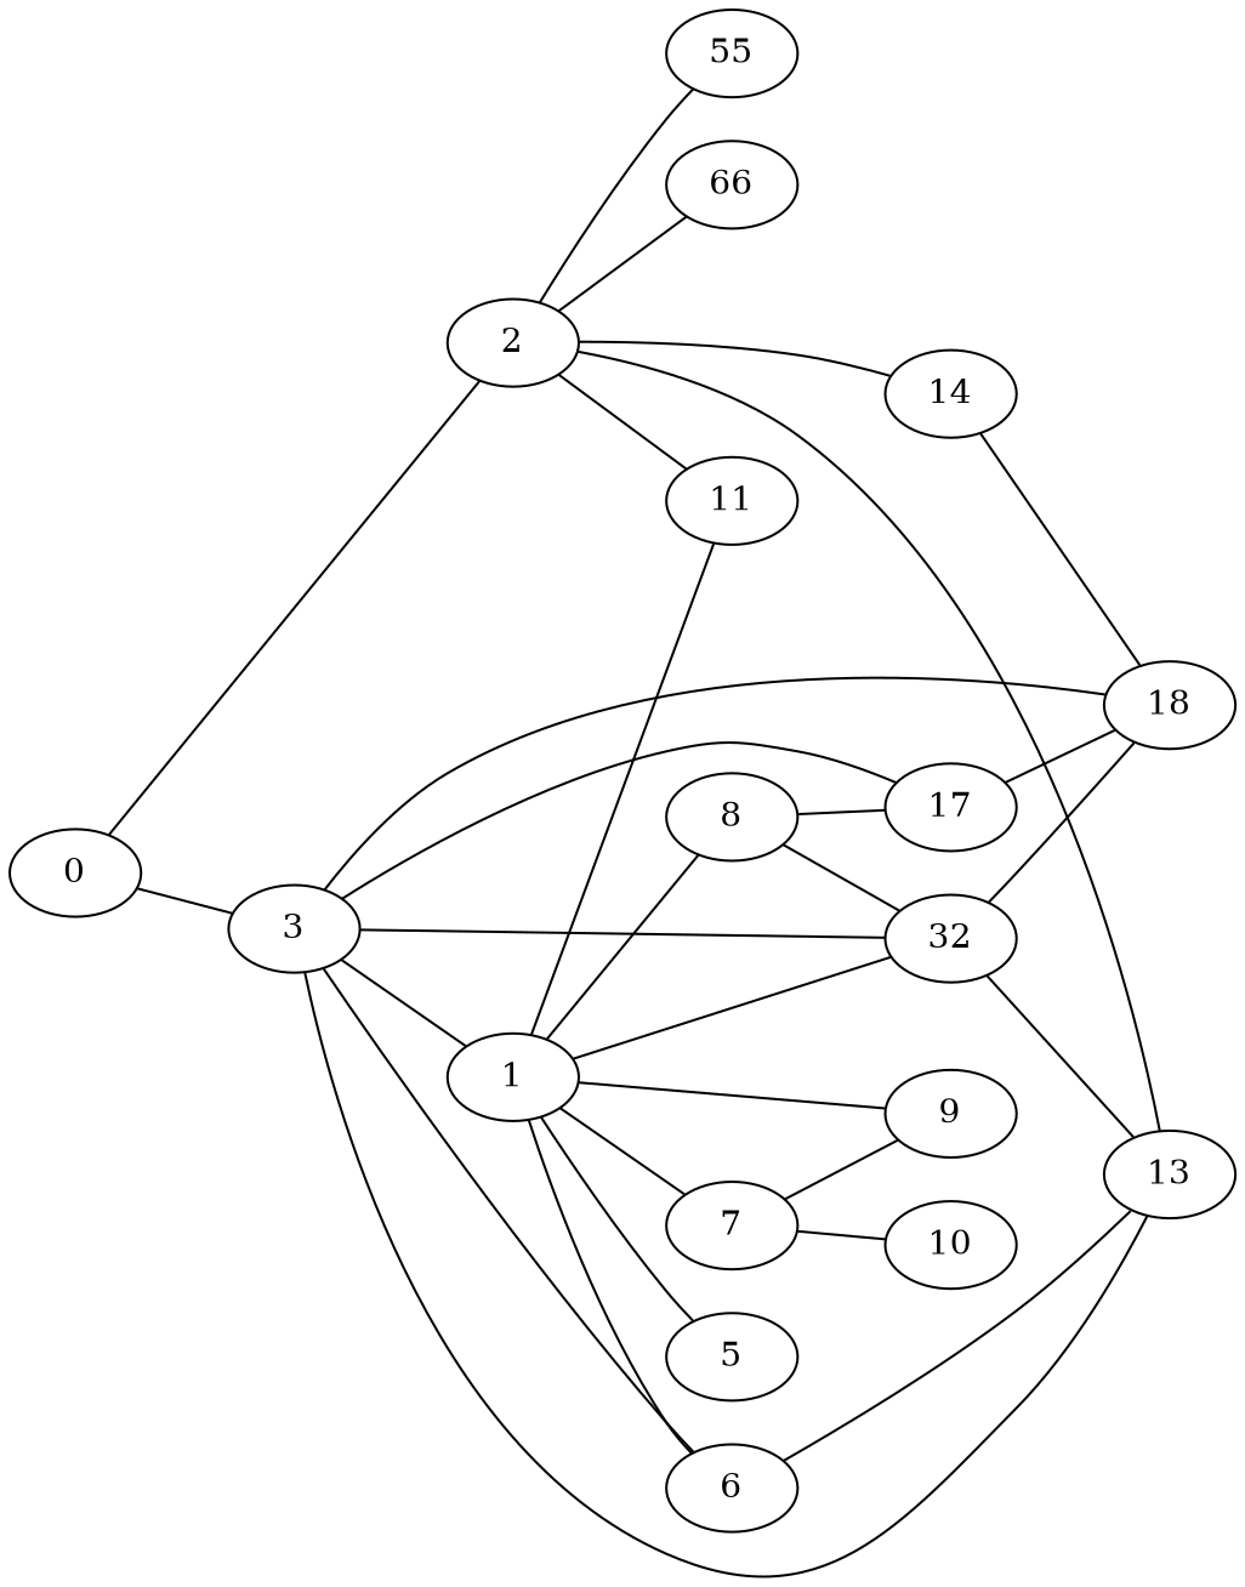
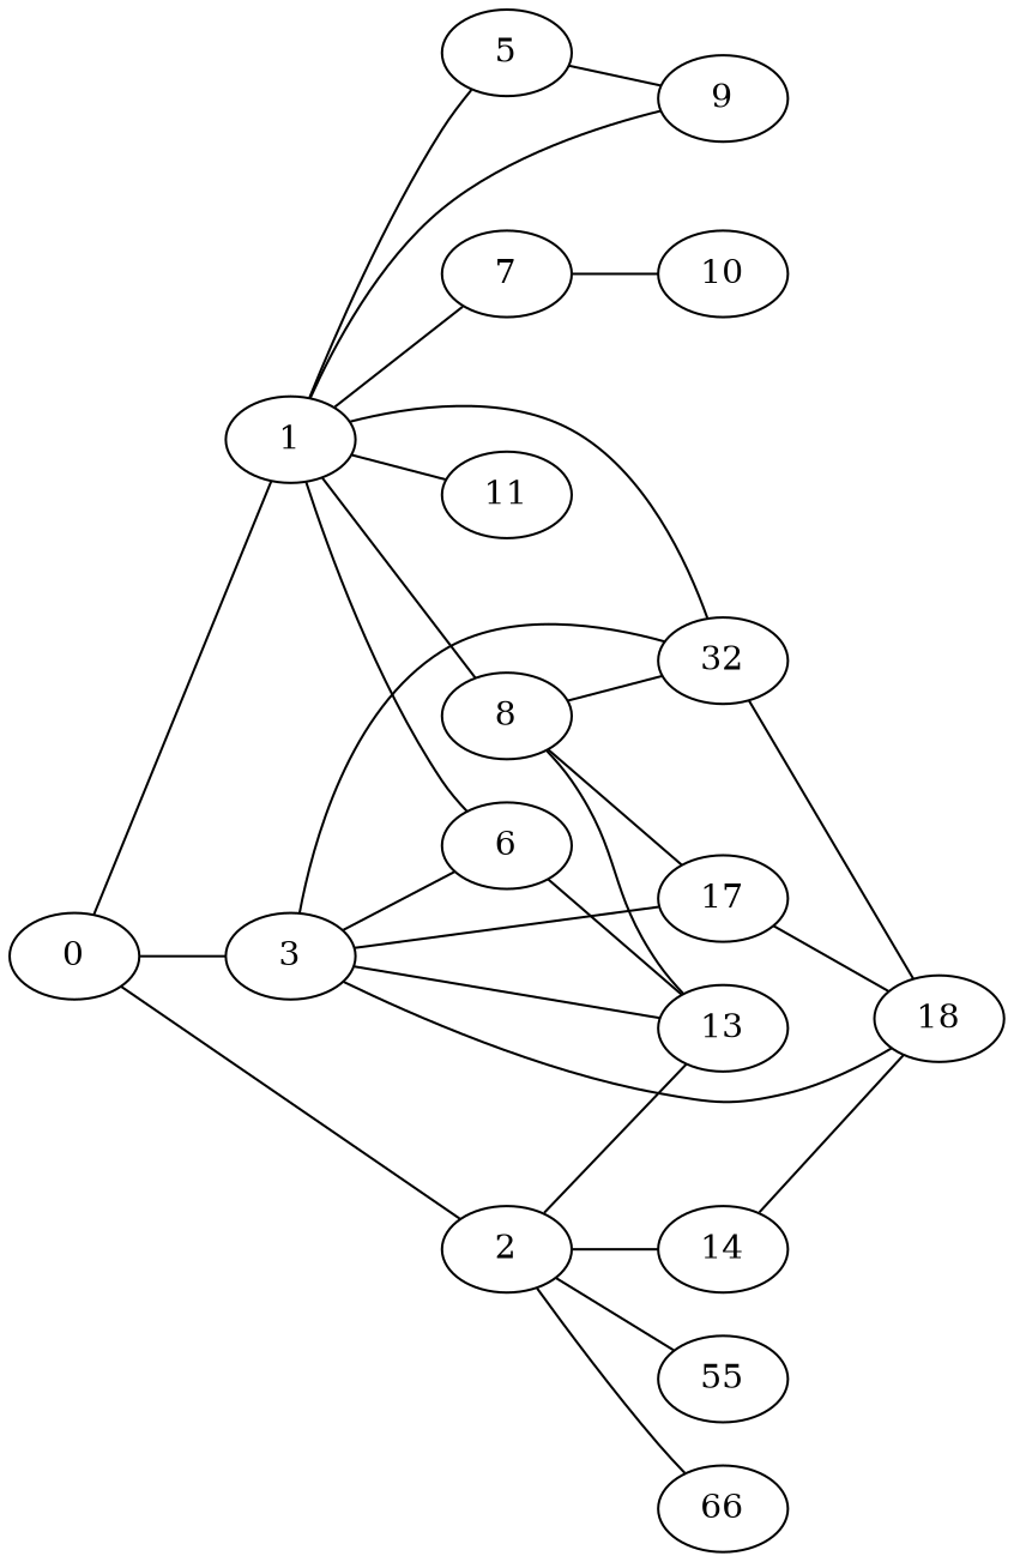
  graph {
    rankdir=LR
    0
    1
    2
    3
    5
    6
    7
    8
    9
    11
    n11 [label=32]
    13
    14
    n14 [label=55]
    n15 [label=66]
    17
    18
    10
-   3 -- 1
+   0 -- 1
    0 -- 2
    0 -- 3
    1 -- 5
    1 -- 6
    1 -- 7
    1 -- 8
    1 -- 9
    1 -- 11
    1 -- n11
-   2 -- 11
    2 -- 13
    2 -- 14
    2 -- n14
    2 -- n15
    3 -- 6
    3 -- n11
    3 -- 13
    3 -- 17
    3 -- 18
-   7 -- 9
+   5 -- 9
    6 -- 13
    7 -- 10
    8 -- n11
-   n11 -- 13
+   8 -- 13
    8 -- 17
    n11 -- 18
    14 -- 18
    17 -- 18
  }
